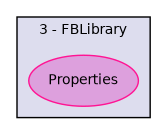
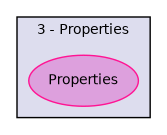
  digraph {
    compound=true
    n1 [fillcolor=plum fontname=Helvetica fontsize=10 label=Properties pencolor=black shape=ellipse style=filled color=deeppink]
    subgraph cluster_1 {
      bgcolor="#ddddee"
      fontname=Helvetica
      fontsize=10
-     label="3 - FBLibrary"
+     label="3 - Properties"
      pencolor=black
      n1
    }
  }
